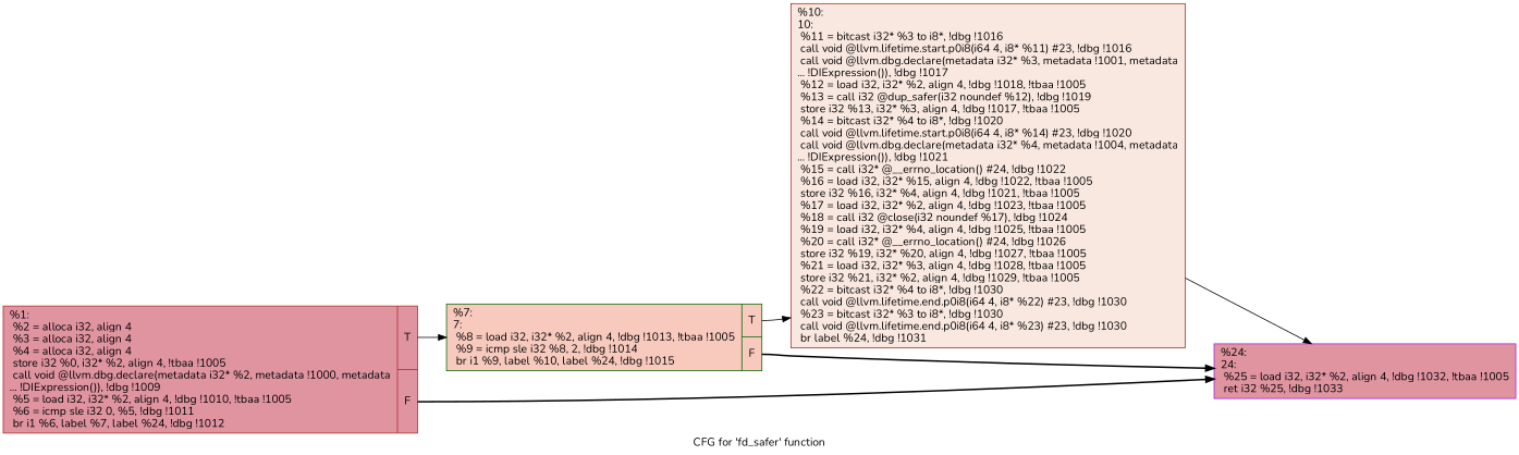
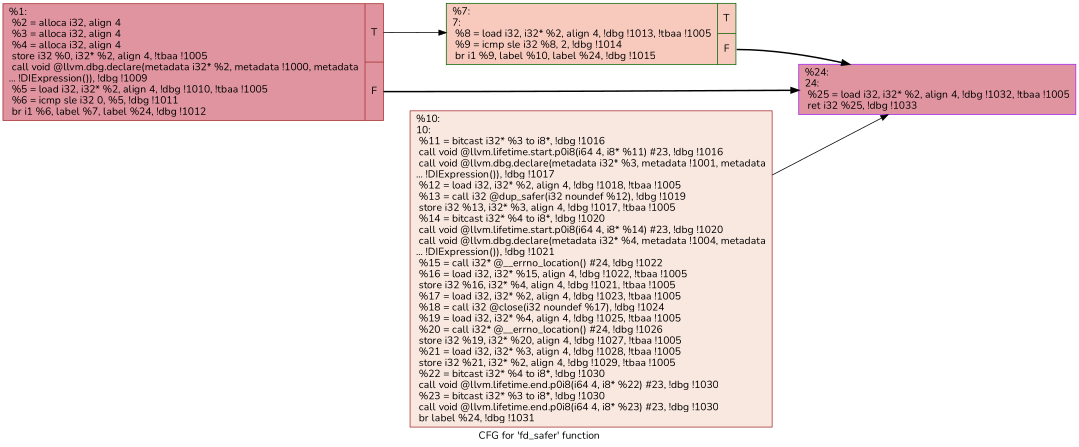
  digraph {
    label="CFG for 'fd_safer' function"
    rankdir=LR
    fontname=Nunito
    node [color=brown fillcolor="#b70d2870" shape=record style=filled fontname=Nunito]
    edge [tailport=s0 style=solid fontname=Nunito]
    n1 [label="{%1:\l  %2 = alloca i32, align 4\l  %3 = alloca i32, align 4\l  %4 = alloca i32, align 4\l  store i32 %0, i32* %2, align 4, !tbaa !1005\l  call void @llvm.dbg.declare(metadata i32* %2, metadata !1000, metadata\l... !DIExpression()), !dbg !1009\l  %5 = load i32, i32* %2, align 4, !dbg !1010, !tbaa !1005\l  %6 = icmp sle i32 0, %5, !dbg !1011\l  br i1 %6, label %7, label %24, !dbg !1012\l|{<s0>T|<s1>F}}"]
    n2 [color=darkgreen fillcolor="#ef886b70" label="{%7:\l7:                                                \l  %8 = load i32, i32* %2, align 4, !dbg !1013, !tbaa !1005\l  %9 = icmp sle i32 %8, 2, !dbg !1014\l  br i1 %9, label %10, label %24, !dbg !1015\l|{<s0>T|<s1>F}}"]
    n3 [color=purple label="{%24:\l24:                                               \l  %25 = load i32, i32* %2, align 4, !dbg !1032, !tbaa !1005\l  ret i32 %25, !dbg !1033\l}"]
    n4 [fillcolor="#f1ccb870" label="{%10:\l10:                                               \l  %11 = bitcast i32* %3 to i8*, !dbg !1016\l  call void @llvm.lifetime.start.p0i8(i64 4, i8* %11) #23, !dbg !1016\l  call void @llvm.dbg.declare(metadata i32* %3, metadata !1001, metadata\l... !DIExpression()), !dbg !1017\l  %12 = load i32, i32* %2, align 4, !dbg !1018, !tbaa !1005\l  %13 = call i32 @dup_safer(i32 noundef %12), !dbg !1019\l  store i32 %13, i32* %3, align 4, !dbg !1017, !tbaa !1005\l  %14 = bitcast i32* %4 to i8*, !dbg !1020\l  call void @llvm.lifetime.start.p0i8(i64 4, i8* %14) #23, !dbg !1020\l  call void @llvm.dbg.declare(metadata i32* %4, metadata !1004, metadata\l... !DIExpression()), !dbg !1021\l  %15 = call i32* @__errno_location() #24, !dbg !1022\l  %16 = load i32, i32* %15, align 4, !dbg !1022, !tbaa !1005\l  store i32 %16, i32* %4, align 4, !dbg !1021, !tbaa !1005\l  %17 = load i32, i32* %2, align 4, !dbg !1023, !tbaa !1005\l  %18 = call i32 @close(i32 noundef %17), !dbg !1024\l  %19 = load i32, i32* %4, align 4, !dbg !1025, !tbaa !1005\l  %20 = call i32* @__errno_location() #24, !dbg !1026\l  store i32 %19, i32* %20, align 4, !dbg !1027, !tbaa !1005\l  %21 = load i32, i32* %3, align 4, !dbg !1028, !tbaa !1005\l  store i32 %21, i32* %2, align 4, !dbg !1029, !tbaa !1005\l  %22 = bitcast i32* %4 to i8*, !dbg !1030\l  call void @llvm.lifetime.end.p0i8(i64 4, i8* %22) #23, !dbg !1030\l  %23 = bitcast i32* %3 to i8*, !dbg !1030\l  call void @llvm.lifetime.end.p0i8(i64 4, i8* %23) #23, !dbg !1030\l  br label %24, !dbg !1031\l}"]
    n1 -> n2
    n1 -> n3 [tailport=s1 style=bold]
    n2 -> n3 [tailport=s1 style=bold]
-   n2 -> n4
    n4 -> n3 [tailport=""]
  }
